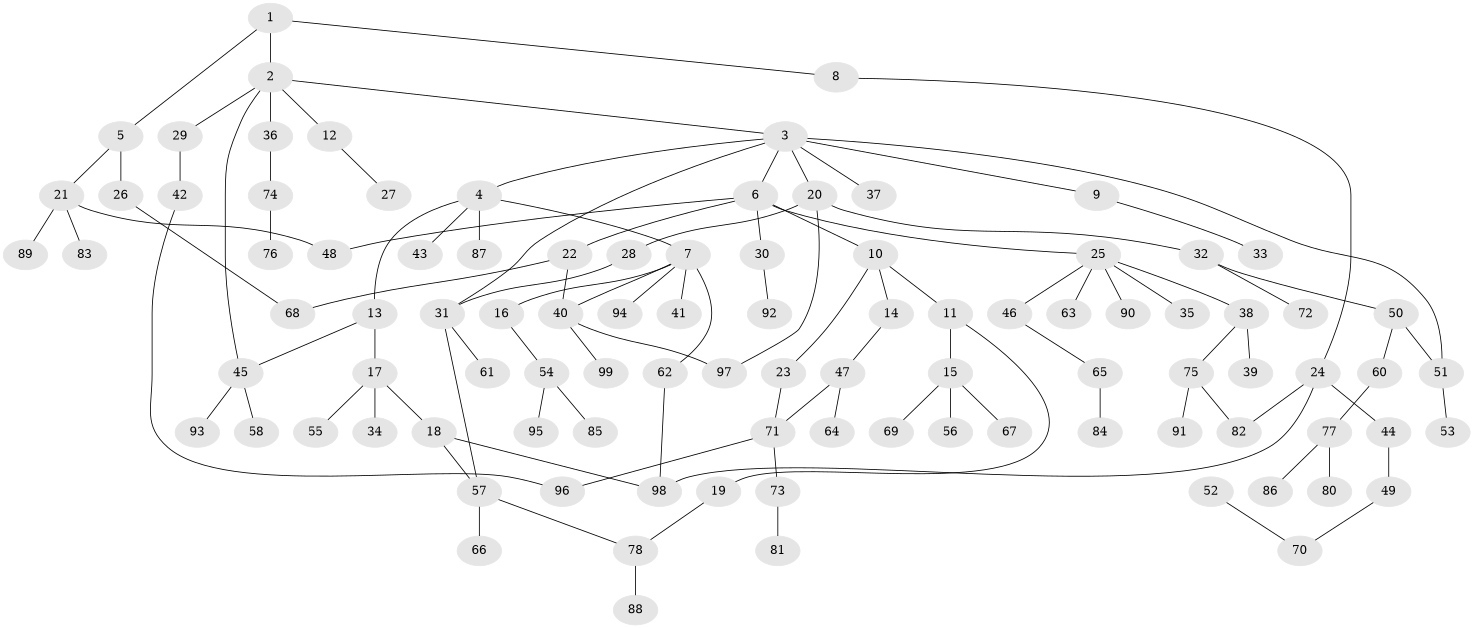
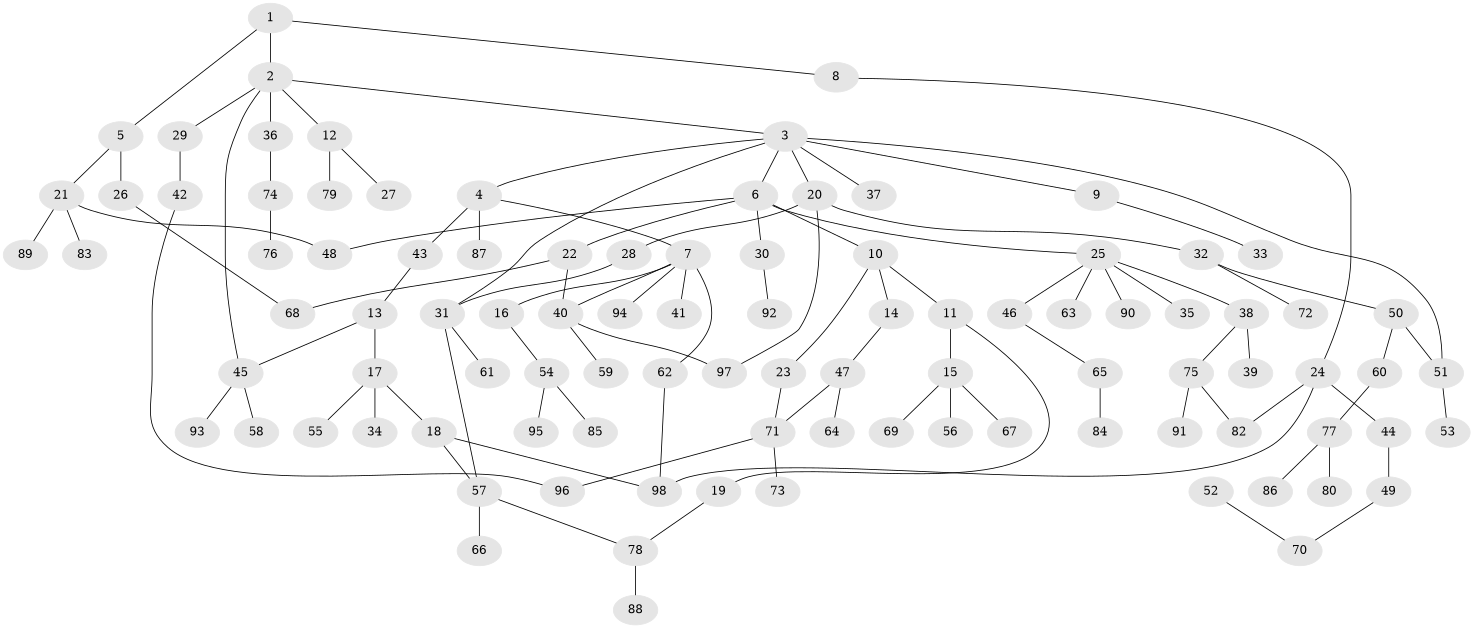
  graph {
    node [color=gray90 style=filled]
    1
    2
    5
    8
    3
    12
    29
    36
    45
    21
    26
    24
    4
    6
    9
    20
    31
    37
    51
    27
+   79
    42
    74
    58
    93
    7
    13
    43
    87
    10
    22
    25
    30
    48
    33
    28
    32
    97
    57
    61
    53
    16
    40
    41
    62
    94
    17
    83
    89
    68
    11
    14
    23
    35
    38
    46
    63
    90
    92
    54
-   59 [label=99]
+   59
    98
    44
    82
    15
    19
    47
    71
    56
    67
    69
    78
    18
    34
    55
    64
    85
    95
    66
    88
    50
    72
    96
    73
    49
    39
    75
    65
    60
    76
    91
    70
    52
    84
    77
    80
    86
-   81
    1 -- 2
    1 -- 5
    1 -- 8
    2 -- 3
    2 -- 12
    2 -- 29
    2 -- 36
    2 -- 45
    5 -- 21
    5 -- 26
    8 -- 24
    3 -- 4
    3 -- 6
    3 -- 9
    3 -- 20
    3 -- 31
    3 -- 37
    3 -- 51
    12 -- 27
+   12 -- 79
    29 -- 42
    36 -- 74
    45 -- 58
    45 -- 93
    21 -- 48
    21 -- 83
    21 -- 89
    26 -- 68
    24 -- 98
    24 -- 44
    24 -- 82
    4 -- 7
-   4 -- 13
+   43 -- 13
    4 -- 43
    4 -- 87
    6 -- 10
    6 -- 22
    6 -- 25
    6 -- 30
    6 -- 48
    9 -- 33
    20 -- 28
    20 -- 32
    20 -- 97
    31 -- 57
    31 -- 61
    51 -- 53
    42 -- 96
    74 -- 76
    7 -- 16
    7 -- 40
    7 -- 41
    7 -- 62
    7 -- 94
    13 -- 45
    13 -- 17
    10 -- 11
    10 -- 14
    10 -- 23
    22 -- 40
    22 -- 68
    25 -- 35
    25 -- 38
    25 -- 46
    25 -- 63
    25 -- 90
    30 -- 92
    28 -- 31
    32 -- 50
    32 -- 72
    57 -- 78
    57 -- 66
    16 -- 54
    40 -- 97
    40 -- 59
    62 -- 98
    17 -- 18
    17 -- 34
    17 -- 55
    11 -- 15
    11 -- 19
    14 -- 47
    23 -- 71
    38 -- 39
    38 -- 75
    46 -- 65
    54 -- 85
    54 -- 95
    44 -- 49
    15 -- 56
    15 -- 67
    15 -- 69
    19 -- 78
    47 -- 71
    47 -- 64
    71 -- 96
    71 -- 73
    78 -- 88
    18 -- 57
    18 -- 98
    50 -- 51
    50 -- 60
-   73 -- 81
    49 -- 70
    75 -- 82
    75 -- 91
    65 -- 84
    60 -- 77
    52 -- 70
    77 -- 80
    77 -- 86
  }
